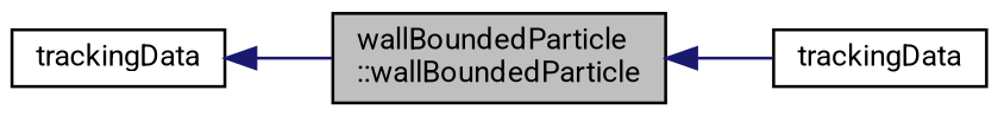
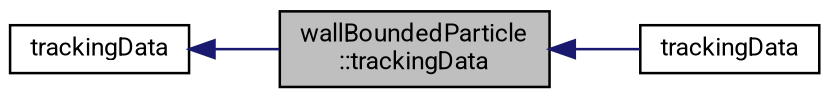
  digraph {
    rankdir=LR
    fontname=Roboto
    node [color=black fontname=Roboto fontsize=10 shape=record]
    edge [color=midnightblue dir=back fontname=Roboto fontsize=10 labelfontname=Helvetica labelfontsize=10 style=solid]
-   n1 [fillcolor=grey75 fontcolor=black height=0.2 label="wallBoundedParticle\l::wallBoundedParticle" style=filled width=0.4]
+   n1 [fillcolor=grey75 fontcolor=black height=0.2 label="wallBoundedParticle\l::trackingData" style=filled width=0.4]
    n2 [height=0.2 label=trackingData width=0.4]
    n3 [height=0.2 label=trackingData width=0.4]
    n1 -> n2
    n3 -> n1
  }
